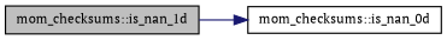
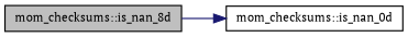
  digraph {
    rankdir=LR
    fontname="PT Serif"
    node [color=black fontname="PT Serif" fontsize=10 shape=record style=filled]
-   n1 [fillcolor=grey75 fontcolor=black height=0.2 label="mom_checksums::is_nan_1d" width=0.4]
+   n1 [fillcolor=grey75 fontcolor=black height=0.2 label="mom_checksums::is_nan_8d" width=0.4]
    n2 [fillcolor=white height=0.2 label="mom_checksums::is_nan_0d" width=0.4]
    n1 -> n2 [color=midnightblue fontname="PT Serif" fontsize=10 labelfontname=Helvetica labelfontsize=10 style=solid]
  }
